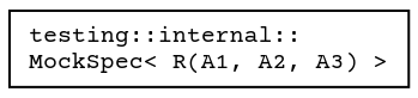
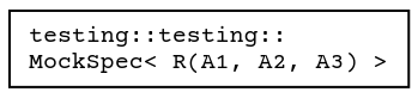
  digraph {
    rankdir=LR
    fontname="Courier Prime"
-   n1 [color=black fillcolor=white fontname="Courier Prime" fontsize=10 height=0.2 label="testing::internal::\lMockSpec\< R(A1, A2, A3) \>" shape=record style=filled width=0.4]
+   n1 [color=black fillcolor=white fontname="Courier Prime" fontsize=10 height=0.2 label="testing::testing::\lMockSpec\< R(A1, A2, A3) \>" shape=record style=filled width=0.4]
  }
